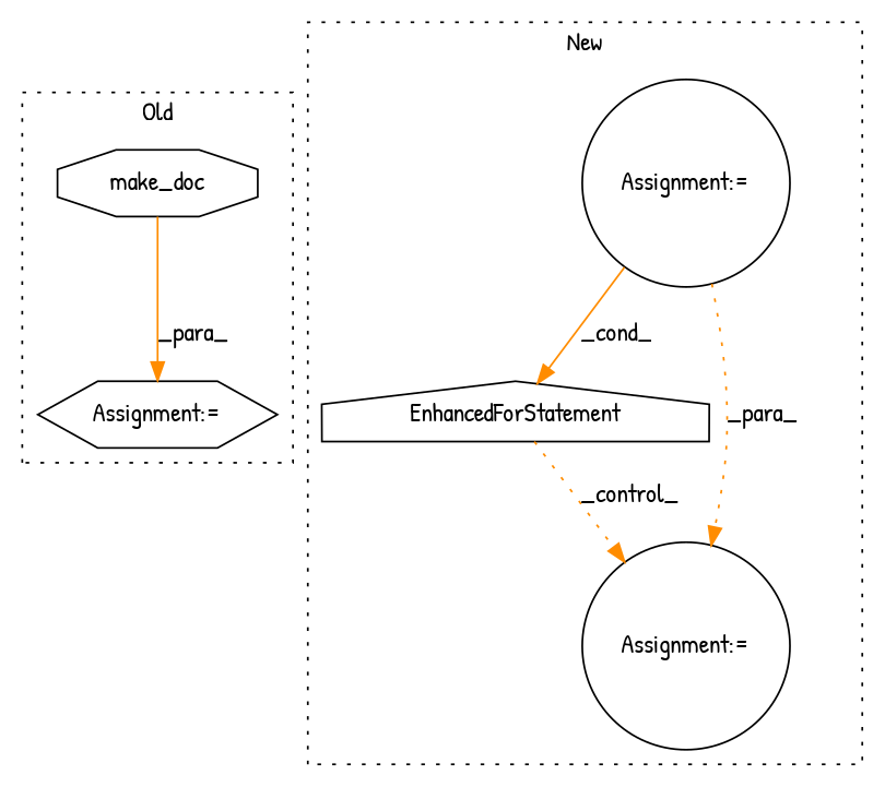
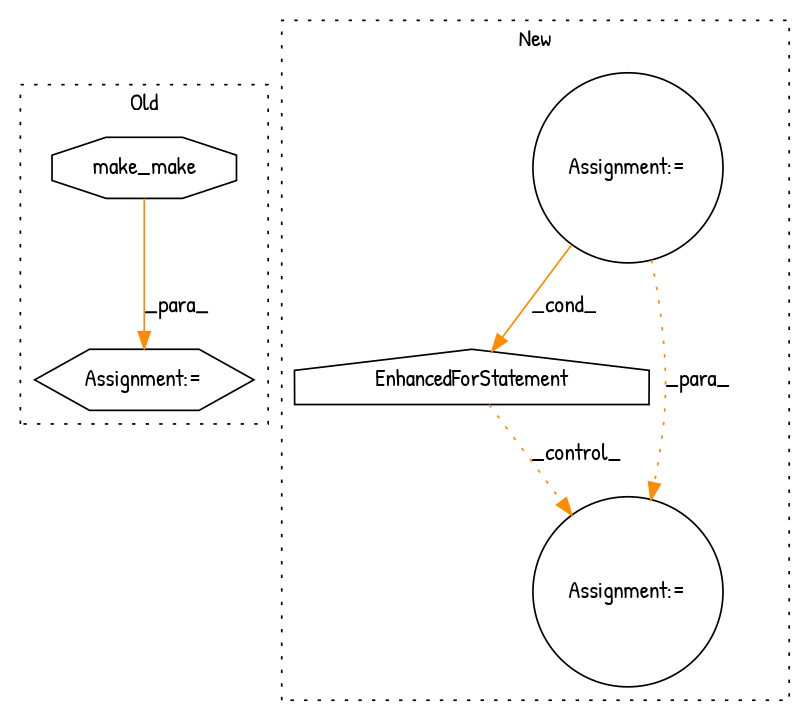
  digraph {
    fontname="Patrick Hand"
    node [a=7 l=2 s="1130,1252" shape=circle fontname="Patrick Hand"]
    edge [color=darkorange style=solid fontname="Patrick Hand"]
-   n1 [a=32 l="9,1" label=make_doc s="1124,1141" shape=octagon]
+   n1 [a=32 l="9,1" label=make_make s="1124,1141" shape=octagon]
    n2 [label="Assignment:=" s=1181 shape=hexagon]
    n3 [a=70 l="57,2" label=EnhancedForStatement shape=house]
    n4 [label="Assignment:=" s=1295]
    n5 [l="57,2" label="Assignment:="]
    subgraph cluster_1 {
      label=Old
      style=dotted
      n1
      n2
    }
    subgraph cluster_2 {
      label=New
      style=dotted
      n3
      n4
      n5
    }
    n1 -> n2 [label=_para_]
    n3 -> n4 [label=_control_ style=dotted]
    n5 -> n3 [label=_cond_]
    n5 -> n4 [label=_para_ style=dotted]
  }
